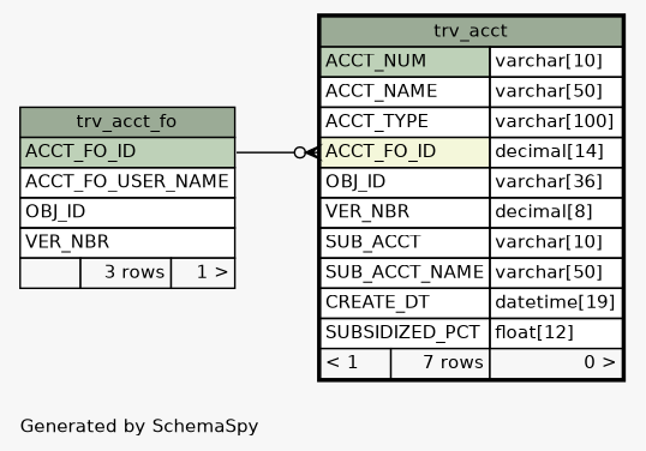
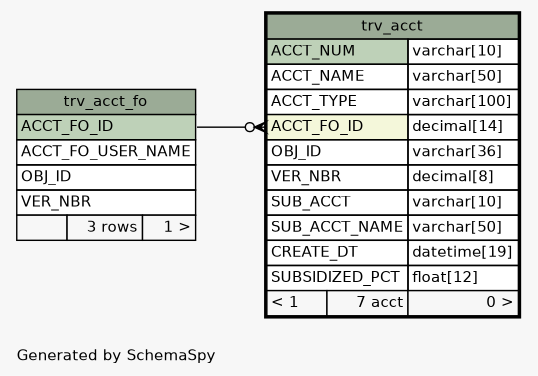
  digraph {
    bgcolor="#f7f7f7"
    fontname=Helvetica
    fontsize=11
    label="\nGenerated by SchemaSpy"
    labeljust=l
    nodesep=0.18
    rankdir=RL
    ranksep=0.46
    node [fontname=Helvetica fontsize=11 shape=plaintext]
-   n1 [label=<     <TABLE BORDER="2" CELLBORDER="1" CELLSPACING="0" BGCOLOR="#ffffff">       <TR><TD COLSPAN="3" BGCOLOR="#9bab96" ALIGN="CENTER">trv_acct</TD></TR>       <TR><TD PORT="ACCT_NUM" COLSPAN="2" BGCOLOR="#bed1b8" ALIGN="LEFT">ACCT_NUM</TD><TD PORT="ACCT_NUM.type" ALIGN="LEFT">varchar[10]</TD></TR>       <TR><TD PORT="ACCT_NAME" COLSPAN="2" ALIGN="LEFT">ACCT_NAME</TD><TD PORT="ACCT_NAME.type" ALIGN="LEFT">varchar[50]</TD></TR>       <TR><TD PORT="ACCT_TYPE" COLSPAN="2" ALIGN="LEFT">ACCT_TYPE</TD><TD PORT="ACCT_TYPE.type" ALIGN="LEFT">varchar[100]</TD></TR>       <TR><TD PORT="ACCT_FO_ID" COLSPAN="2" BGCOLOR="#f4f7da" ALIGN="LEFT">ACCT_FO_ID</TD><TD PORT="ACCT_FO_ID.type" ALIGN="LEFT">decimal[14]</TD></TR>       <TR><TD PORT="OBJ_ID" COLSPAN="2" ALIGN="LEFT">OBJ_ID</TD><TD PORT="OBJ_ID.type" ALIGN="LEFT">varchar[36]</TD></TR>       <TR><TD PORT="VER_NBR" COLSPAN="2" ALIGN="LEFT">VER_NBR</TD><TD PORT="VER_NBR.type" ALIGN="LEFT">decimal[8]</TD></TR>       <TR><TD PORT="SUB_ACCT" COLSPAN="2" ALIGN="LEFT">SUB_ACCT</TD><TD PORT="SUB_ACCT.type" ALIGN="LEFT">varchar[10]</TD></TR>       <TR><TD PORT="SUB_ACCT_NAME" COLSPAN="2" ALIGN="LEFT">SUB_ACCT_NAME</TD><TD PORT="SUB_ACCT_NAME.type" ALIGN="LEFT">varchar[50]</TD></TR>       <TR><TD PORT="CREATE_DT" COLSPAN="2" ALIGN="LEFT">CREATE_DT</TD><TD PORT="CREATE_DT.type" ALIGN="LEFT">datetime[19]</TD></TR>       <TR><TD PORT="SUBSIDIZED_PCT" COLSPAN="2" ALIGN="LEFT">SUBSIDIZED_PCT</TD><TD PORT="SUBSIDIZED_PCT.type" ALIGN="LEFT">float[12]</TD></TR>       <TR><TD ALIGN="LEFT" BGCOLOR="#f7f7f7">&lt; 1</TD><TD ALIGN="RIGHT" BGCOLOR="#f7f7f7">7 rows</TD><TD ALIGN="RIGHT" BGCOLOR="#f7f7f7">0 &gt;</TD></TR>     </TABLE>>]
+   n1 [label=<     <TABLE BORDER="2" CELLBORDER="1" CELLSPACING="0" BGCOLOR="#ffffff">       <TR><TD COLSPAN="3" BGCOLOR="#9bab96" ALIGN="CENTER">trv_acct</TD></TR>       <TR><TD PORT="ACCT_NUM" COLSPAN="2" BGCOLOR="#bed1b8" ALIGN="LEFT">ACCT_NUM</TD><TD PORT="ACCT_NUM.type" ALIGN="LEFT">varchar[10]</TD></TR>       <TR><TD PORT="ACCT_NAME" COLSPAN="2" ALIGN="LEFT">ACCT_NAME</TD><TD PORT="ACCT_NAME.type" ALIGN="LEFT">varchar[50]</TD></TR>       <TR><TD PORT="ACCT_TYPE" COLSPAN="2" ALIGN="LEFT">ACCT_TYPE</TD><TD PORT="ACCT_TYPE.type" ALIGN="LEFT">varchar[100]</TD></TR>       <TR><TD PORT="ACCT_FO_ID" COLSPAN="2" BGCOLOR="#f4f7da" ALIGN="LEFT">ACCT_FO_ID</TD><TD PORT="ACCT_FO_ID.type" ALIGN="LEFT">decimal[14]</TD></TR>       <TR><TD PORT="OBJ_ID" COLSPAN="2" ALIGN="LEFT">OBJ_ID</TD><TD PORT="OBJ_ID.type" ALIGN="LEFT">varchar[36]</TD></TR>       <TR><TD PORT="VER_NBR" COLSPAN="2" ALIGN="LEFT">VER_NBR</TD><TD PORT="VER_NBR.type" ALIGN="LEFT">decimal[8]</TD></TR>       <TR><TD PORT="SUB_ACCT" COLSPAN="2" ALIGN="LEFT">SUB_ACCT</TD><TD PORT="SUB_ACCT.type" ALIGN="LEFT">varchar[10]</TD></TR>       <TR><TD PORT="SUB_ACCT_NAME" COLSPAN="2" ALIGN="LEFT">SUB_ACCT_NAME</TD><TD PORT="SUB_ACCT_NAME.type" ALIGN="LEFT">varchar[50]</TD></TR>       <TR><TD PORT="CREATE_DT" COLSPAN="2" ALIGN="LEFT">CREATE_DT</TD><TD PORT="CREATE_DT.type" ALIGN="LEFT">datetime[19]</TD></TR>       <TR><TD PORT="SUBSIDIZED_PCT" COLSPAN="2" ALIGN="LEFT">SUBSIDIZED_PCT</TD><TD PORT="SUBSIDIZED_PCT.type" ALIGN="LEFT">float[12]</TD></TR>       <TR><TD ALIGN="LEFT" BGCOLOR="#f7f7f7">&lt; 1</TD><TD ALIGN="RIGHT" BGCOLOR="#f7f7f7">7 acct</TD><TD ALIGN="RIGHT" BGCOLOR="#f7f7f7">0 &gt;</TD></TR>     </TABLE>>]
    n2 [label=<     <TABLE BORDER="0" CELLBORDER="1" CELLSPACING="0" BGCOLOR="#ffffff">       <TR><TD COLSPAN="3" BGCOLOR="#9bab96" ALIGN="CENTER">trv_acct_fo</TD></TR>       <TR><TD PORT="ACCT_FO_ID" COLSPAN="3" BGCOLOR="#bed1b8" ALIGN="LEFT">ACCT_FO_ID</TD></TR>       <TR><TD PORT="ACCT_FO_USER_NAME" COLSPAN="3" ALIGN="LEFT">ACCT_FO_USER_NAME</TD></TR>       <TR><TD PORT="OBJ_ID" COLSPAN="3" ALIGN="LEFT">OBJ_ID</TD></TR>       <TR><TD PORT="VER_NBR" COLSPAN="3" ALIGN="LEFT">VER_NBR</TD></TR>       <TR><TD ALIGN="LEFT" BGCOLOR="#f7f7f7">  </TD><TD ALIGN="RIGHT" BGCOLOR="#f7f7f7">3 rows</TD><TD ALIGN="RIGHT" BGCOLOR="#f7f7f7">1 &gt;</TD></TR>     </TABLE>>]
    n1 -> n2 [arrowhead=none arrowsize=0.8 arrowtail=crowodot dir=back headport="ACCT_FO_ID:e" tailport="ACCT_FO_ID:w"]
  }
